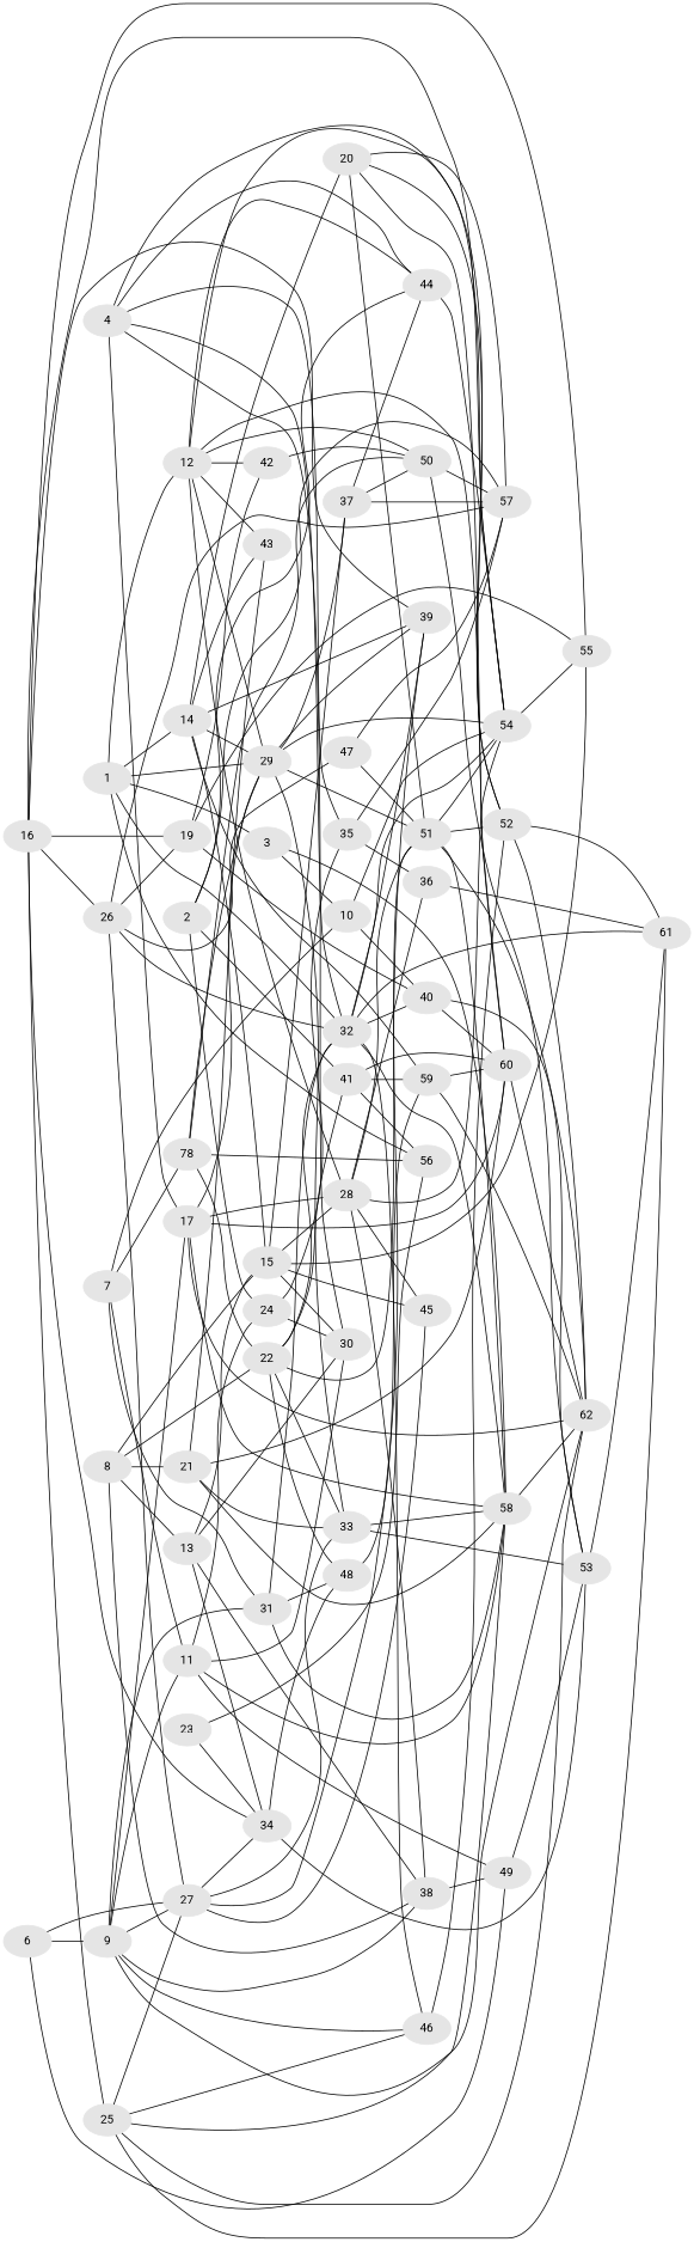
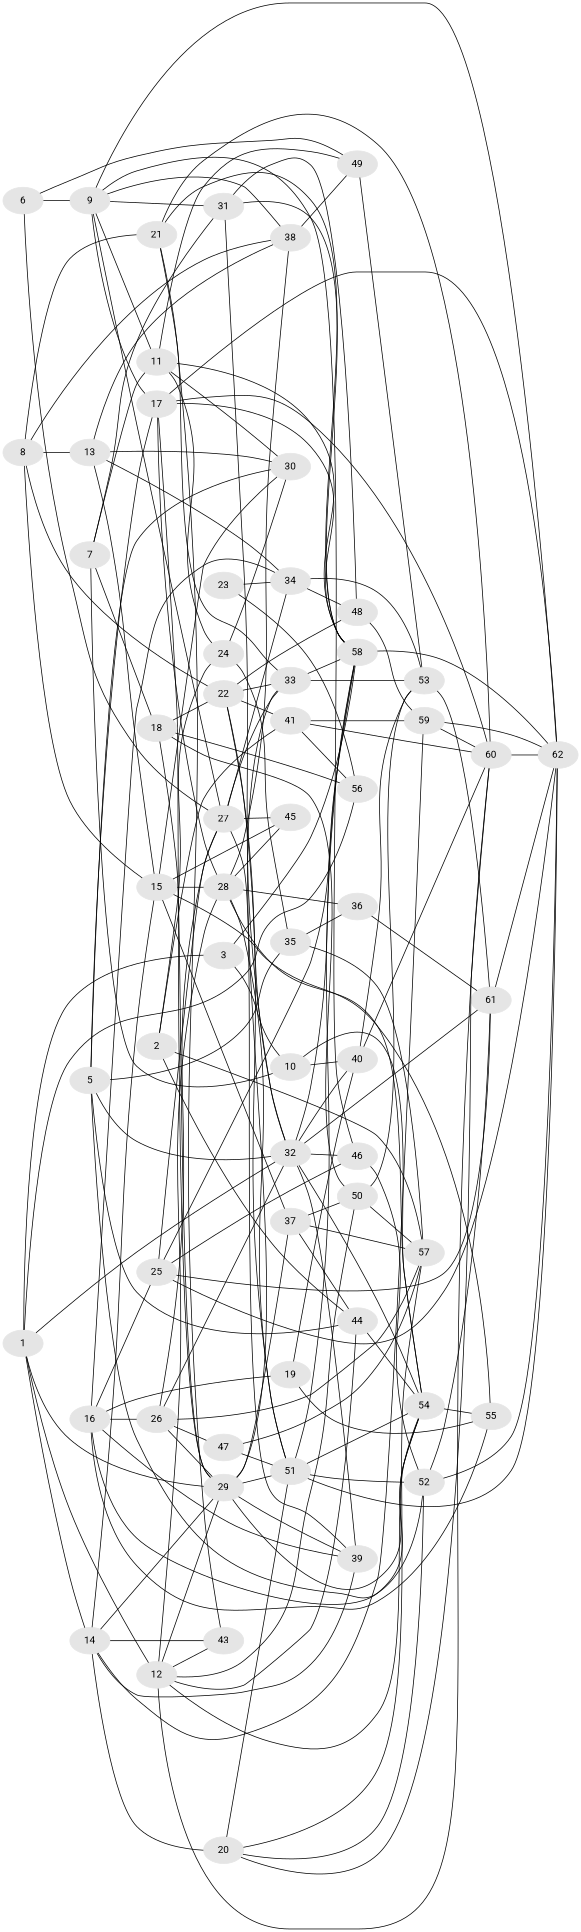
  graph {
    fontname=Roboto
    rankdir=LR
    node [color=gray90 fontname=Roboto style=filled]
    edge [fontname=Roboto weight=1.0]
    1
    3
    12
    14
    29
    32
    56
    10
    58
    44
    54
    28
-   42
    43
    50
    60
    15
    20
    39
    59
    37
    51
    33
    46
    40
    61
    2
    24
    41
    57
    30
    35
    62
    13
    38
    34
-   5 [label=4]
+   5
    17
    52
    36
    6
    9
    27
    49
    11
    31
    45
    53
    7
-   18 [label=78]
+   18
    22
    48
    8
    21
    55
    16
    19
    25
    26
    47
    23
    1 -- 3
    1 -- 12
    1 -- 14
    1 -- 29
    1 -- 32
    1 -- 56
    3 -- 10
    3 -- 58
    12 -- 29
    12 -- 44
    12 -- 54
    12 -- 28
-   12 -- 42
    12 -- 43
    12 -- 50
    12 -- 60
    14 -- 29
    14 -- 43
    14 -- 15
    14 -- 20
    14 -- 39
    14 -- 59
    29 -- 54
    29 -- 39
    29 -- 37 [weight=2.0]
    29 -- 51
    29 -- 33
    32 -- 58
    32 -- 54
    32 -- 39
    32 -- 46
    32 -- 40
    32 -- 61
    10 -- 54
    10 -- 40 [weight=2.0]
    58 -- 62
    44 -- 54
    54 -- 55
    28 -- 54
    28 -- 51
    28 -- 38
    28 -- 36
    28 -- 45
-   42 -- 50
    50 -- 57
    50 -- 53
    60 -- 62
    15 -- 28
    15 -- 37 [weight=2.0]
    15 -- 30
    15 -- 45
    15 -- 55
    20 -- 60
    20 -- 51
    20 -- 57
    20 -- 52
    59 -- 60
    59 -- 62
    37 -- 44
    37 -- 50
    37 -- 57
    51 -- 58
    51 -- 54
    51 -- 62
    51 -- 52
    33 -- 58
    33 -- 53
    46 -- 52
    40 -- 60
    40 -- 53
+   61 -- 62
    2 -- 44
    2 -- 24
    2 -- 41
    2 -- 57
    24 -- 30
    24 -- 35
    41 -- 56
    41 -- 60
    41 -- 59 [weight=2.0]
    35 -- 57
    35 -- 36
    13 -- 15
    13 -- 30
    13 -- 38
    13 -- 34
    38 -- 49
    34 -- 53
    34 -- 48
    5 -- 32
    5 -- 44
    5 -- 30 [weight=2.0]
    5 -- 35
    5 -- 17
    5 -- 52
    17 -- 29
    17 -- 58
    17 -- 28
    17 -- 60
    17 -- 62
    52 -- 61
    52 -- 62
    36 -- 61
    6 -- 9
    6 -- 27
    6 -- 49
    9 -- 46
    9 -- 62
    9 -- 38
    9 -- 17
    9 -- 27
    9 -- 11
    9 -- 31
    27 -- 39
    27 -- 33
    27 -- 34
    27 -- 45
    49 -- 53
    11 -- 58
    11 -- 24
    11 -- 30
    11 -- 49
    31 -- 32
    31 -- 58
    31 -- 48
    53 -- 61
    7 -- 10
    7 -- 11
    7 -- 31
    7 -- 18
    18 -- 29
    18 -- 56
    18 -- 50
    18 -- 22
    22 -- 32
    22 -- 51
    22 -- 33
    22 -- 41
    22 -- 48
    48 -- 59
    8 -- 15
    8 -- 13
    8 -- 38
    8 -- 22
    8 -- 21
    21 -- 58
    21 -- 43
    21 -- 60
    21 -- 33
    16 -- 54
    16 -- 39
    16 -- 34
    16 -- 55
    16 -- 19
    16 -- 25
    16 -- 26
-   19 -- 42
    19 -- 40
    19 -- 55
    25 -- 58
    25 -- 46
    25 -- 61
    25 -- 62
    25 -- 27
-   26 -- 19
+   26 -- 29
    26 -- 32
    26 -- 57
    26 -- 27
    26 -- 47
    47 -- 51
    47 -- 57
    23 -- 56
    23 -- 34
  }
